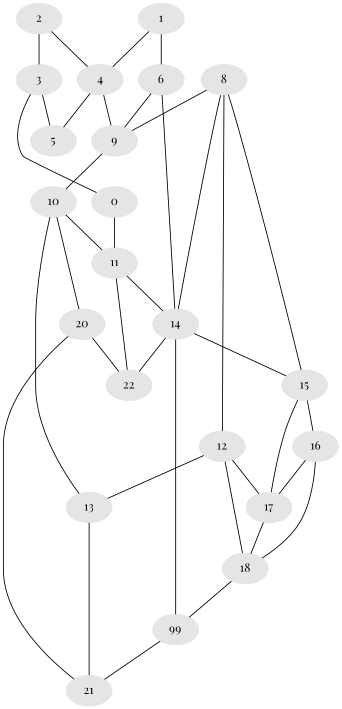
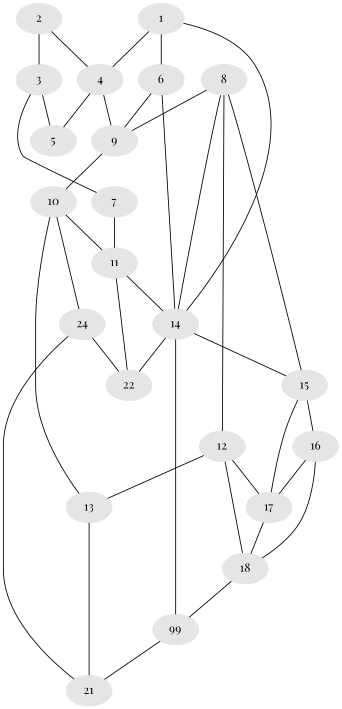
  graph {
    fontname="Playfair Display"
    node [color=gray90 fontname="Playfair Display" style=filled]
    edge [fontname="Playfair Display" weight=1.0]
    1
    4
    6
    14
    5
    9
    15
    22
    n9 [label=99]
    2
    3
-   7 [label=0]
+   7
    11
    10
    8
    12
    13
    17
    18
    16
-   20
+   20 [label=24]
    21
    1 -- 4
    1 -- 6
+   1 -- 14
    4 -- 5
    4 -- 9
    6 -- 14
    6 -- 9
    14 -- 15
    14 -- 22 [weight=2.0]
    14 -- n9
    9 -- 10
    15 -- 17
    15 -- 16
    n9 -- 21
    2 -- 4
    2 -- 3 [weight=2.0]
    3 -- 5
    3 -- 7
    7 -- 11 [weight=2.0]
    11 -- 14
    11 -- 22
    10 -- 11
    10 -- 13
    10 -- 20
    8 -- 14
    8 -- 9
    8 -- 15
    8 -- 12
    12 -- 13
    12 -- 17
    12 -- 18
    13 -- 21
    17 -- 18
    18 -- n9
    16 -- 17
    16 -- 18
    20 -- 22 [weight=2.0]
    20 -- 21
  }
